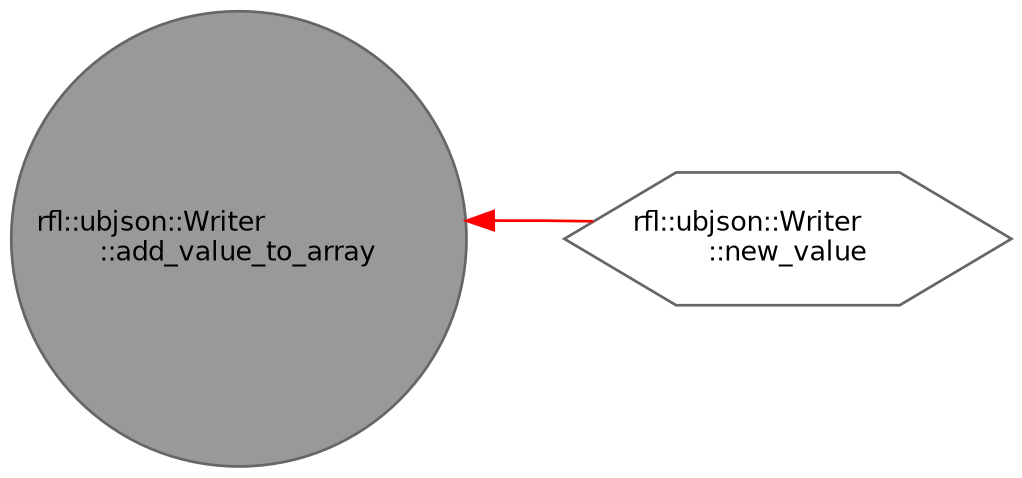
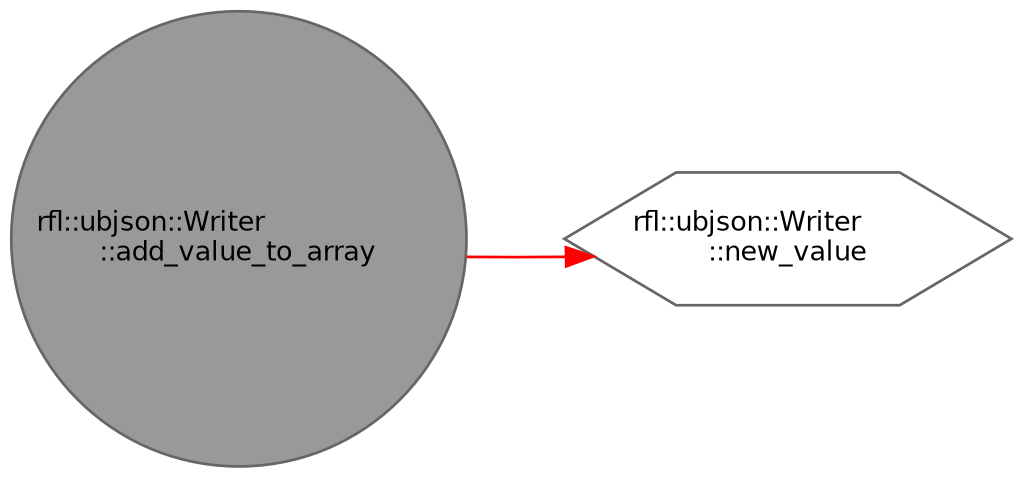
  digraph {
    rankdir=LR
    node [fontname=Helvetica fontsize=10 style=filled]
    n1 [color=gray40 fillcolor=grey60 fontcolor=black height=0.2 label="rfl::ubjson::Writer\l::add_value_to_array" shape=circle width=0.4]
    n2 [color=grey40 fillcolor=white height=0.2 label="rfl::ubjson::Writer\l::new_value" shape=hexagon width=0.4]
-   n2 -> n1 [color=red fontname=Helvetica fontsize=10 labelfontname=Helvetica labelfontsize=10 style=solid]
+   n1 -> n2 [color=red fontname=Helvetica fontsize=10 labelfontname=Helvetica labelfontsize=10 style=solid]
  }
